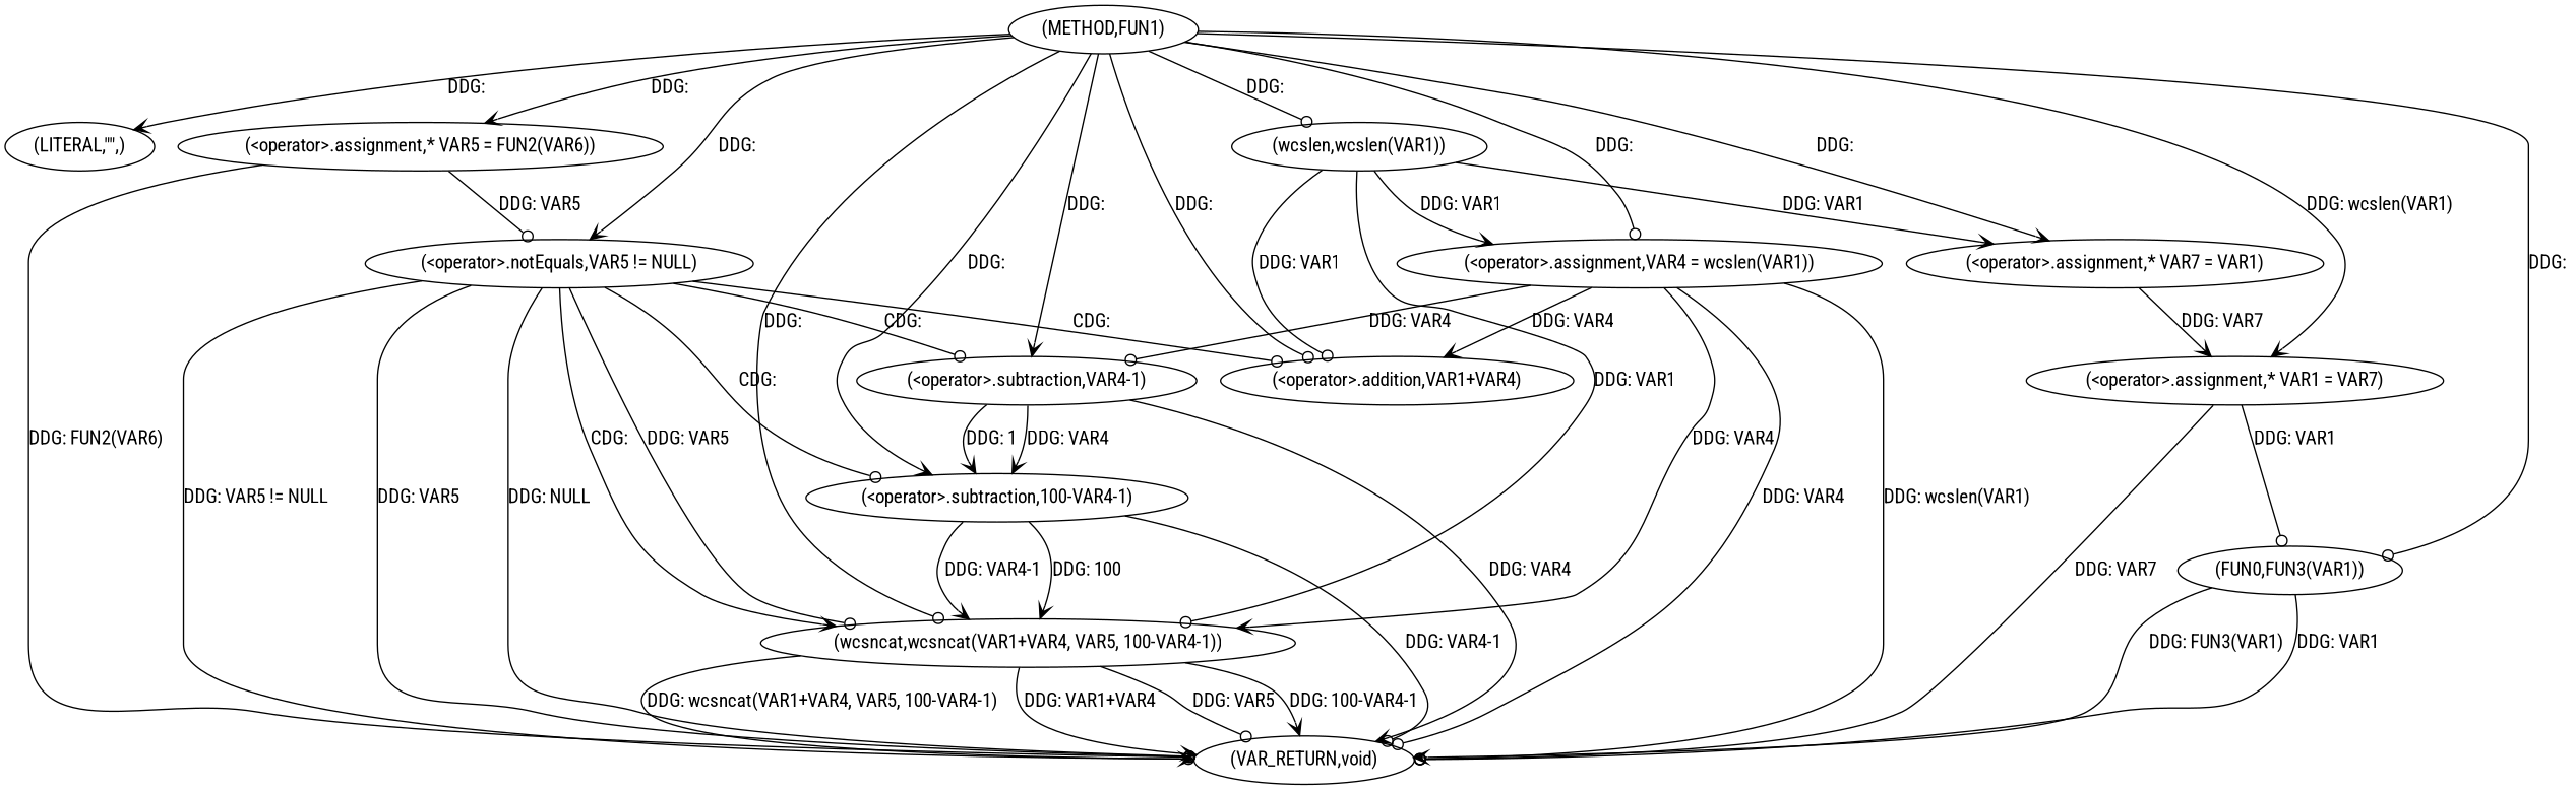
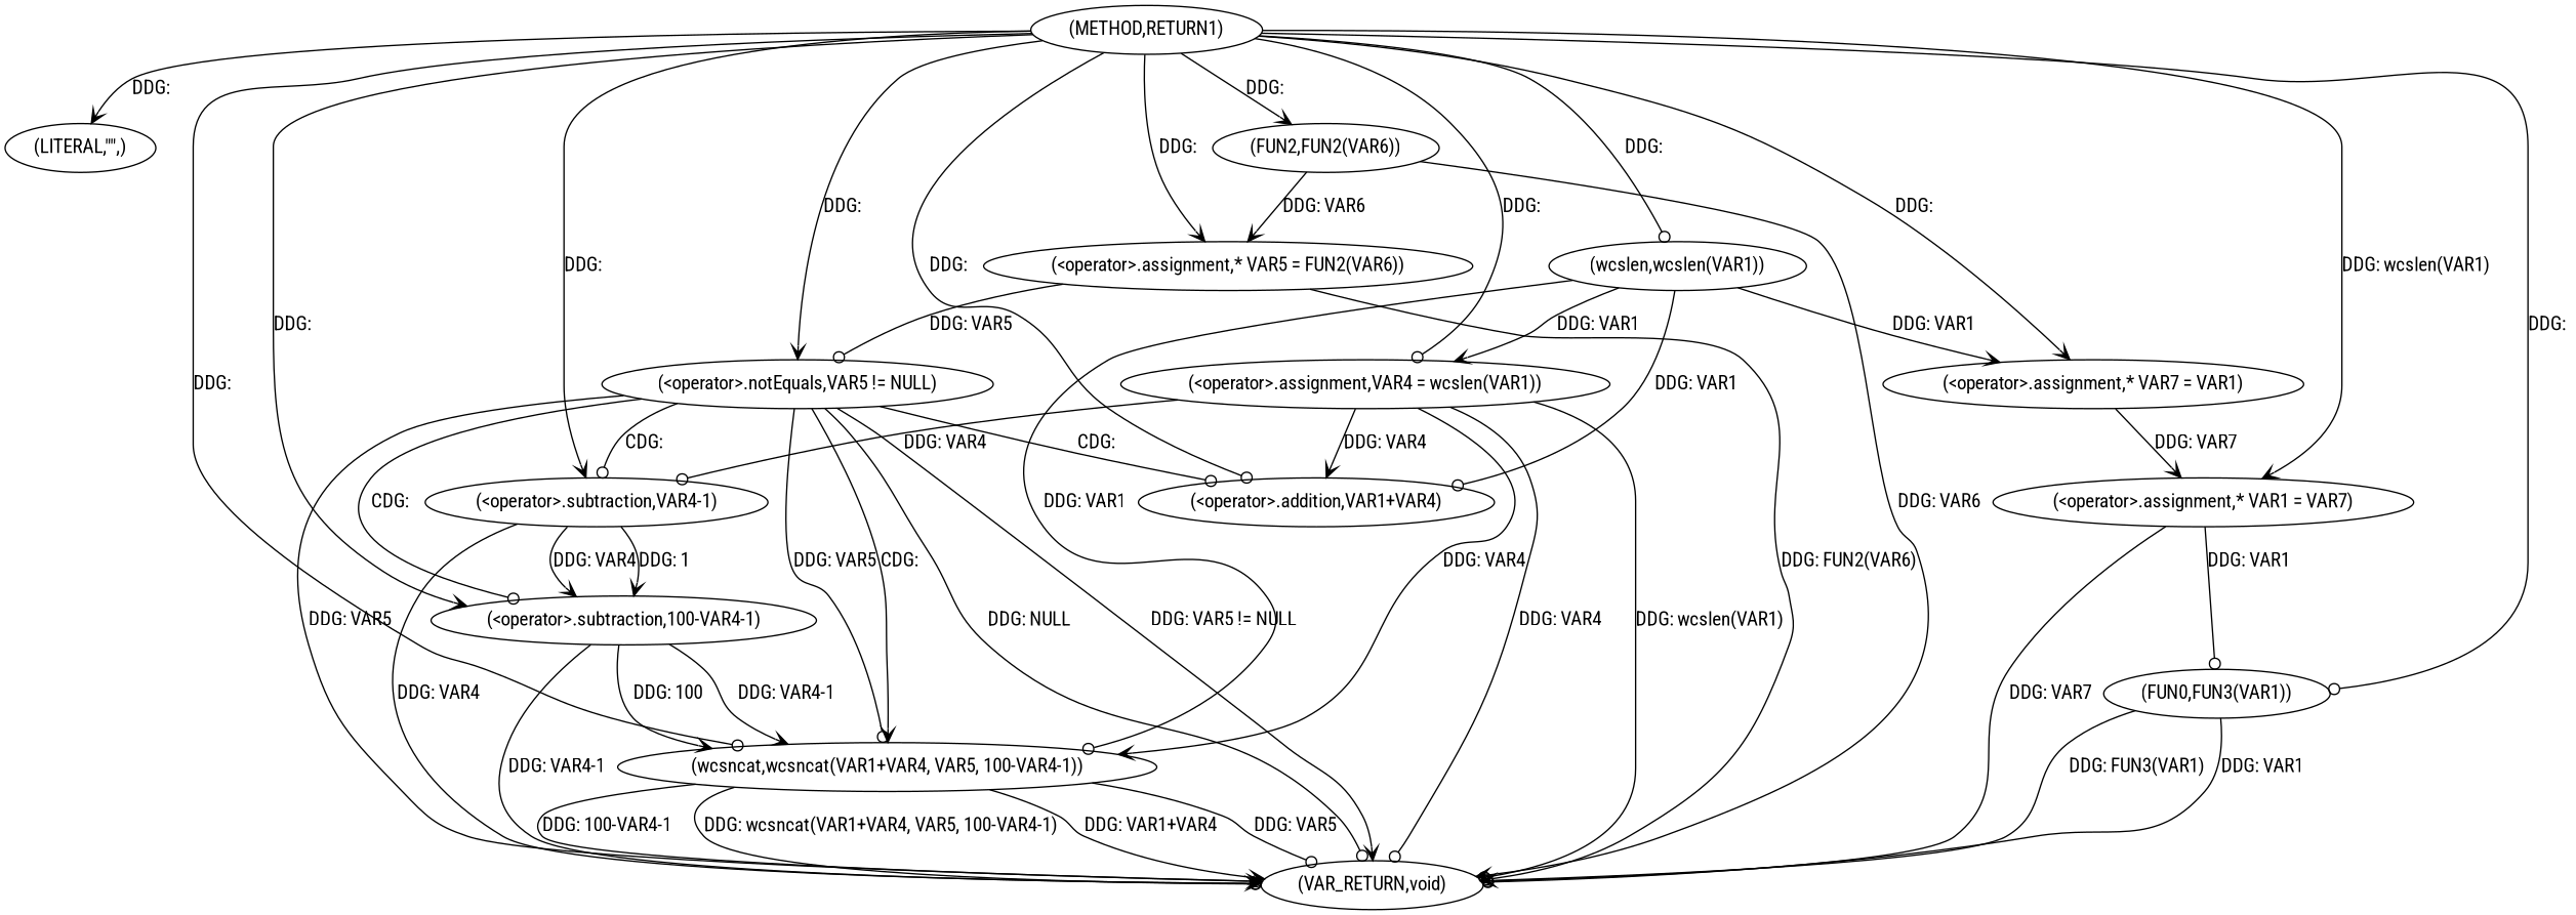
  digraph {
    fontname="Roboto Condensed"
    node [fontname="Roboto Condensed"]
    edge [arrowhead=vee fontname="Roboto Condensed"]
-   n1 [label="(METHOD,FUN1)"]
+   n1 [label="(METHOD,RETURN1)"]
    n2 [label="(LITERAL,\"\",)"]
    n3 [label="(<operator>.assignment,VAR4 = wcslen(VAR1))"]
    n4 [label="(wcslen,wcslen(VAR1))"]
    n5 [label="(<operator>.assignment,* VAR5 = FUN2(VAR6))"]
+   n6 [label="(FUN2,FUN2(VAR6))"]
    n7 [label="(<operator>.notEquals,VAR5 != NULL)"]
    n8 [label="(wcsncat,wcsncat(VAR1+VAR4, VAR5, 100-VAR4-1))"]
    n9 [label="(<operator>.addition,VAR1+VAR4)"]
    n10 [label="(<operator>.subtraction,100-VAR4-1)"]
    n11 [label="(<operator>.subtraction,VAR4-1)"]
    n12 [label="(<operator>.assignment,* VAR7 = VAR1)"]
    n13 [label="(<operator>.assignment,* VAR1 = VAR7)"]
    n14 [label="(FUN0,FUN3(VAR1))"]
    n15 [label="(VAR_RETURN,void)"]
    n1 -> n2 [label="DDG: "]
    n1 -> n3 [arrowhead=odot label="DDG: "]
    n1 -> n4 [arrowhead=odot label="DDG: "]
    n1 -> n5 [label="DDG: "]
+   n1 -> n6 [label="DDG: "]
    n1 -> n7 [label="DDG: "]
    n1 -> n8 [arrowhead=odot label="DDG: "]
    n1 -> n9 [arrowhead=odot label="DDG: "]
    n1 -> n10 [label="DDG: "]
    n1 -> n11 [label="DDG: "]
    n1 -> n12 [label="DDG: "]
    n1 -> n13 [label="DDG: wcslen(VAR1)"]
    n1 -> n14 [arrowhead=odot label="DDG: "]
    n3 -> n8 [label="DDG: VAR4"]
    n3 -> n9 [label="DDG: VAR4"]
    n3 -> n11 [arrowhead=odot label="DDG: VAR4"]
    n3 -> n15 [arrowhead=odot label="DDG: VAR4"]
    n3 -> n15 [arrowhead=odot label="DDG: wcslen(VAR1)"]
    n4 -> n3 [label="DDG: VAR1"]
    n4 -> n8 [arrowhead=odot label="DDG: VAR1"]
    n4 -> n9 [arrowhead=odot label="DDG: VAR1"]
    n4 -> n12 [label="DDG: VAR1"]
    n5 -> n7 [arrowhead=odot label="DDG: VAR5"]
    n5 -> n15 [arrowhead=odot label="DDG: FUN2(VAR6)"]
+   n6 -> n5 [label="DDG: VAR6"]
+   n6 -> n15 [label="DDG: VAR6"]
    n7 -> n8 [arrowhead=odot label="DDG: VAR5"]
    n7 -> n8 [label="CDG: "]
    n7 -> n9 [arrowhead=odot label="CDG: "]
    n7 -> n10 [arrowhead=odot label="CDG: "]
    n7 -> n11 [arrowhead=odot label="CDG: "]
    n7 -> n15 [arrowhead=odot label="DDG: NULL"]
    n7 -> n15 [label="DDG: VAR5 != NULL"]
    n7 -> n15 [arrowhead=odot label="DDG: VAR5"]
    n8 -> n15 [arrowhead=odot label="DDG: VAR5"]
    n8 -> n15 [label="DDG: 100-VAR4-1"]
    n8 -> n15 [arrowhead=odot label="DDG: wcsncat(VAR1+VAR4, VAR5, 100-VAR4-1)"]
    n8 -> n15 [label="DDG: VAR1+VAR4"]
    n10 -> n8 [label="DDG: 100"]
    n10 -> n8 [label="DDG: VAR4-1"]
    n10 -> n15 [arrowhead=odot label="DDG: VAR4-1"]
    n11 -> n10 [label="DDG: VAR4"]
    n11 -> n10 [label="DDG: 1"]
    n11 -> n15 [label="DDG: VAR4"]
    n12 -> n13 [label="DDG: VAR7"]
    n13 -> n14 [arrowhead=odot label="DDG: VAR1"]
    n13 -> n15 [arrowhead=odot label="DDG: VAR7"]
    n14 -> n15 [label="DDG: FUN3(VAR1)"]
    n14 -> n15 [arrowhead=odot label="DDG: VAR1"]
  }
